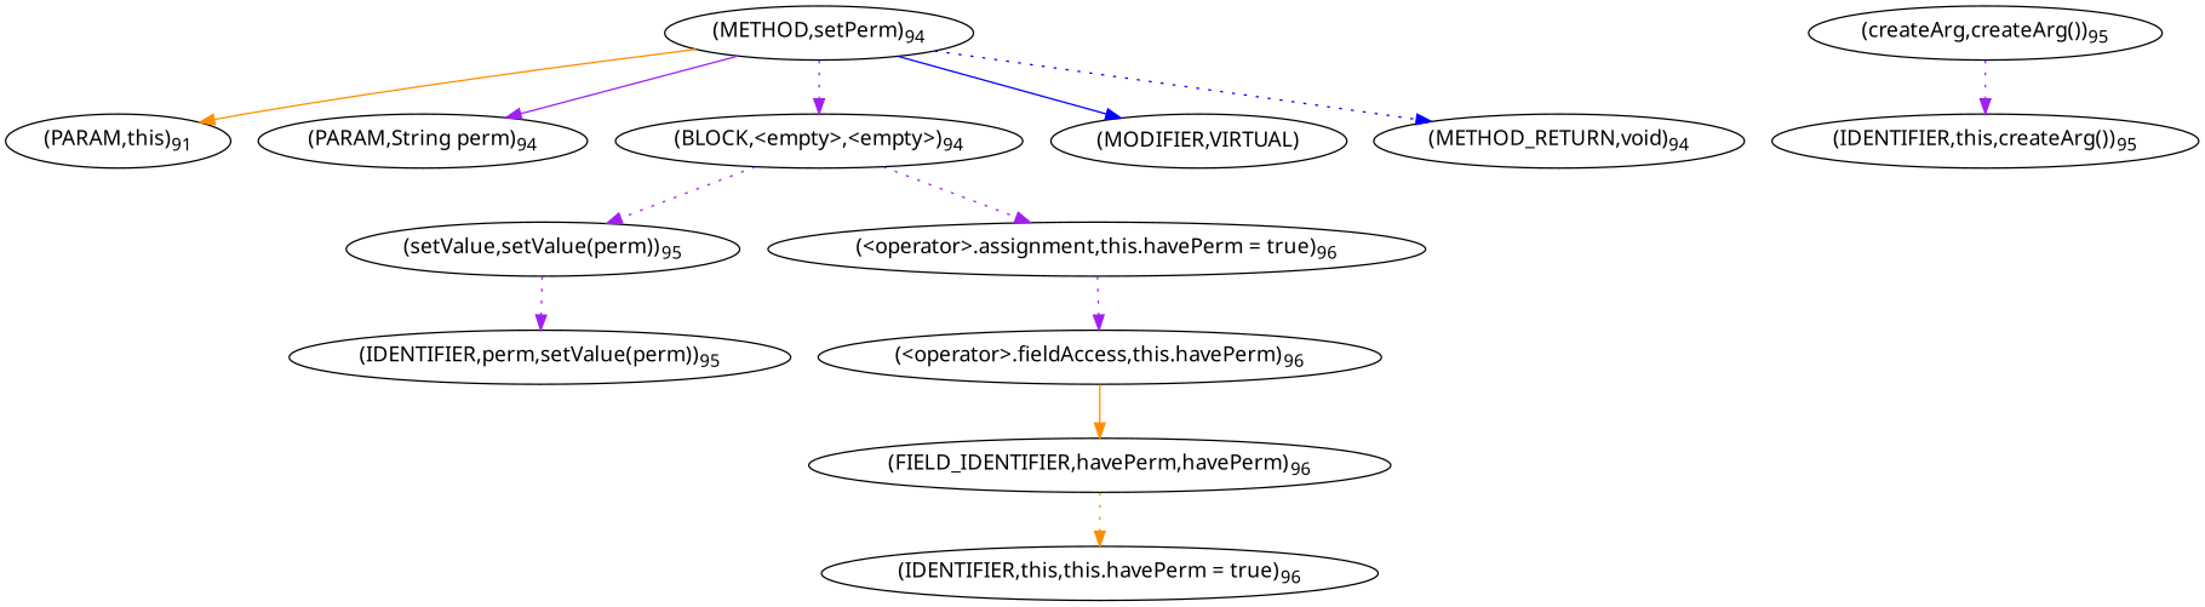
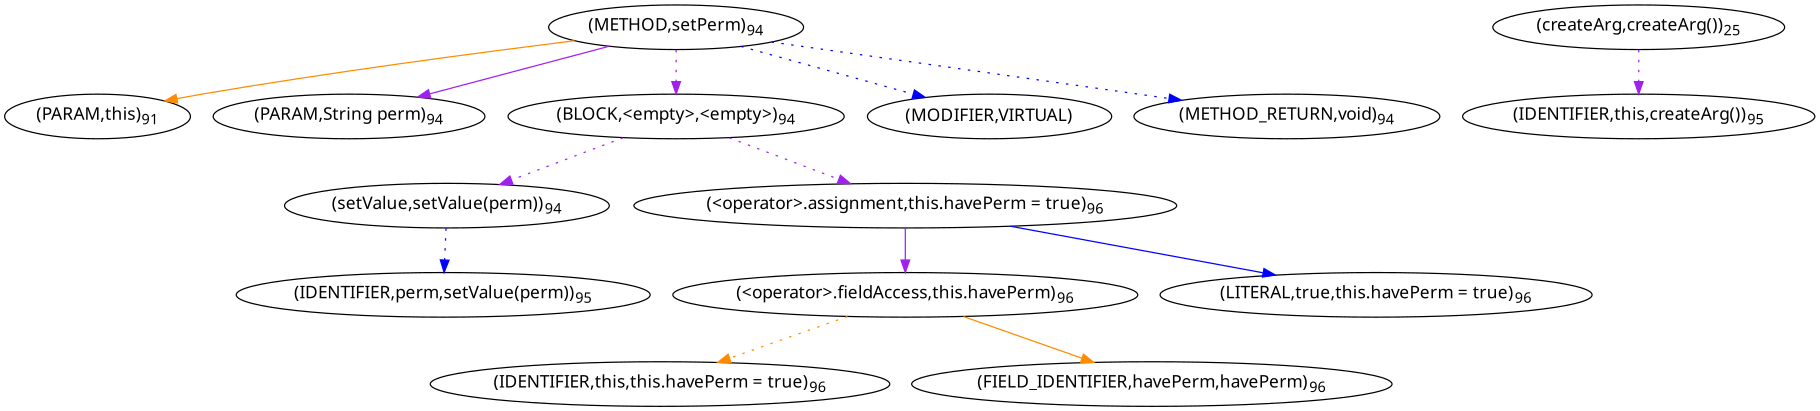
  digraph {
    fontname="Noto Sans"
    node [fontname="Noto Sans"]
    edge [color=purple fontname="Noto Sans" style=dotted]
    n1 [label=<(METHOD,setPerm)<SUB>94</SUB>>]
    n2 [label=<(PARAM,this)<SUB>91</SUB>>]
    n3 [label=<(PARAM,String perm)<SUB>94</SUB>>]
    n4 [label=<(BLOCK,&lt;empty&gt;,&lt;empty&gt;)<SUB>94</SUB>>]
    n5 [label=<(MODIFIER,VIRTUAL)>]
    n6 [label=<(METHOD_RETURN,void)<SUB>94</SUB>>]
-   n7 [label=<(setValue,setValue(perm))<SUB>95</SUB>>]
+   n7 [label=<(setValue,setValue(perm))<SUB>94</SUB>>]
    n8 [label=<(&lt;operator&gt;.assignment,this.havePerm = true)<SUB>96</SUB>>]
    n9 [label=<(IDENTIFIER,perm,setValue(perm))<SUB>95</SUB>>]
    n10 [label=<(&lt;operator&gt;.fieldAccess,this.havePerm)<SUB>96</SUB>>]
-   n12 [label=<(createArg,createArg())<SUB>95</SUB>>]
+   n11 [label=<(LITERAL,true,this.havePerm = true)<SUB>96</SUB>>]
+   n12 [label=<(createArg,createArg())<SUB>25</SUB>>]
    n13 [label=<(IDENTIFIER,this,createArg())<SUB>95</SUB>>]
    n14 [label=<(IDENTIFIER,this,this.havePerm = true)<SUB>96</SUB>>]
    n15 [label=<(FIELD_IDENTIFIER,havePerm,havePerm)<SUB>96</SUB>>]
    n1 -> n2 [color=darkorange style=solid]
    n1 -> n3 [style=solid]
    n1 -> n4
-   n1 -> n5 [color=blue style=solid]
+   n1 -> n5 [color=blue]
    n1 -> n6 [color=blue]
    n4 -> n7
    n4 -> n8
-   n7 -> n9
-   n8 -> n10
-   n15 -> n14 [color=darkorange]
+   n7 -> n9 [color=blue]
+   n8 -> n10 [style=solid]
+   n8 -> n11 [color=blue style=solid]
+   n10 -> n14 [color=darkorange]
    n10 -> n15 [color=darkorange style=solid]
    n12 -> n13
  }
